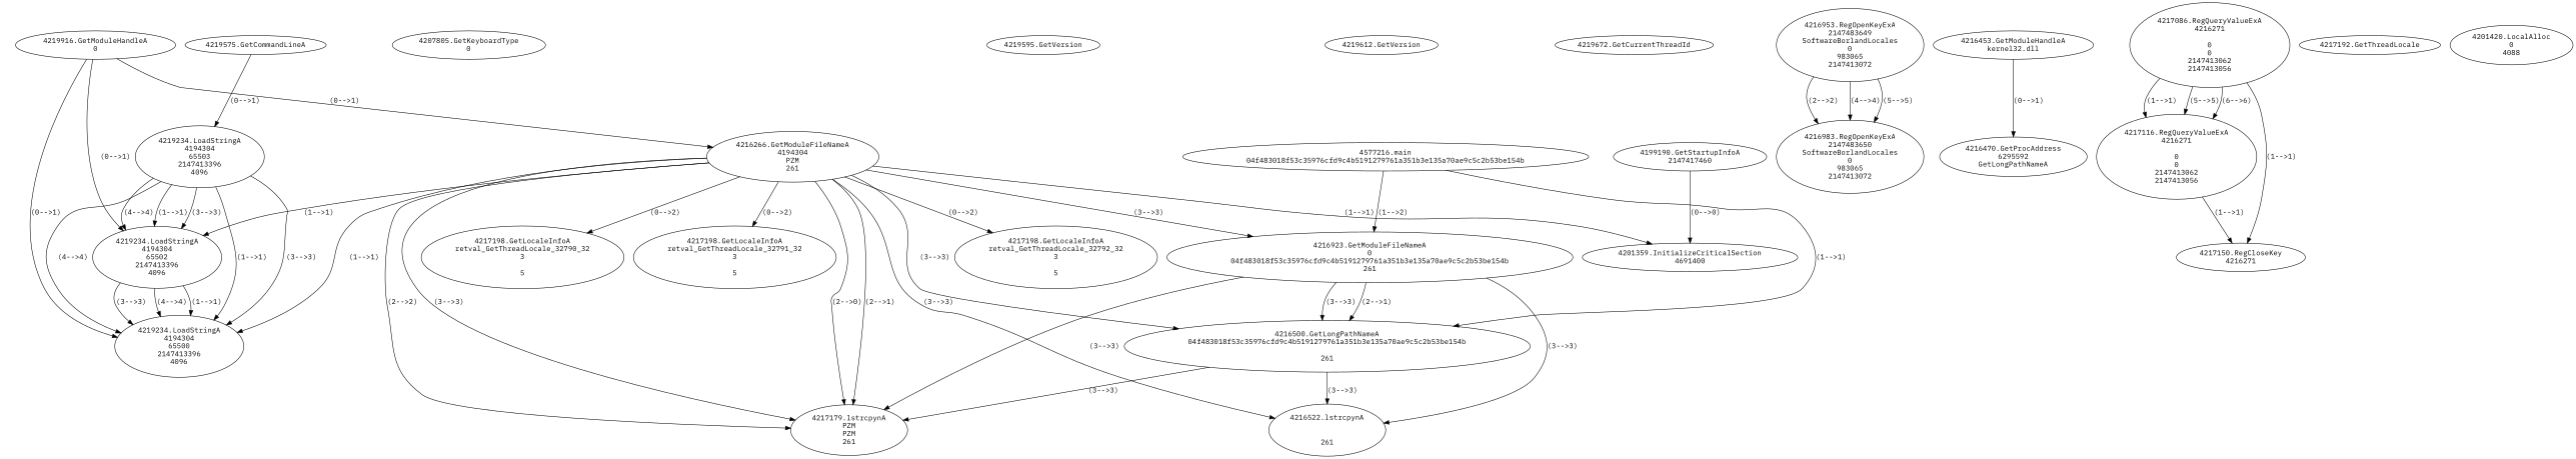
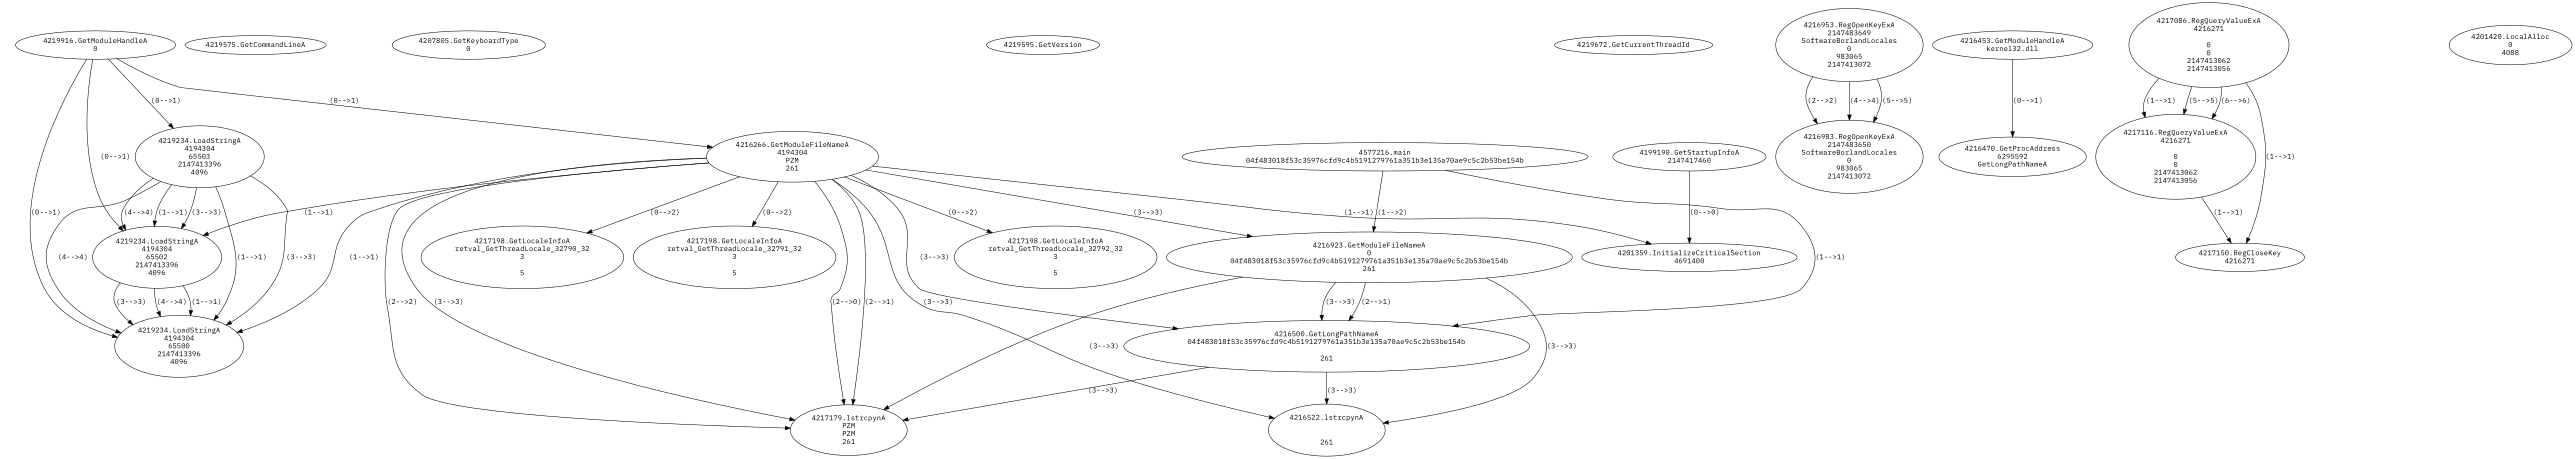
  digraph {
    fontname="IBM Plex Mono"
    node [fontname="IBM Plex Mono"]
    edge [fontname="IBM Plex Mono"]
    n1 [label="4577216.main\n04f483018f53c35976cfd9c4b5191279761a351b3e135a70ae9c5c2b53be154b"]
    n2 [label="4216923.GetModuleFileNameA\n0\n04f483018f53c35976cfd9c4b5191279761a351b3e135a70ae9c5c2b53be154b\n261"]
    n3 [label="4216500.GetLongPathNameA\n04f483018f53c35976cfd9c4b5191279761a351b3e135a70ae9c5c2b53be154b\n\n261"]
    n4 [label="4216522.lstrcpynA\n\n\n261"]
    n5 [label="4217179.lstrcpynA\nPZM\nPZM\n261"]
    n6 [label="4219916.GetModuleHandleA\n0"]
    n7 [label="4216266.GetModuleFileNameA\n4194304\nPZM\n261"]
    n8 [label="4219234.LoadStringA\n4194304\n65503\n2147413396\n4096"]
    n9 [label="4219234.LoadStringA\n4194304\n65502\n2147413396\n4096"]
    n10 [label="4219234.LoadStringA\n4194304\n65500\n2147413396\n4096"]
    n11 [label="4201359.InitializeCriticalSection\n4691400"]
    n12 [label="4217198.GetLocaleInfoA\nretval_GetThreadLocale_32792_32\n3\n\n5"]
    n13 [label="4217198.GetLocaleInfoA\nretval_GetThreadLocale_32790_32\n3\n\n5"]
    n14 [label="4217198.GetLocaleInfoA\nretval_GetThreadLocale_32791_32\n3\n\n5"]
    n15 [label="4207805.GetKeyboardType\n0"]
    n16 [label="4219575.GetCommandLineA\n"]
    n17 [label="4199190.GetStartupInfoA\n2147417460"]
    n18 [label="4219595.GetVersion\n"]
-   n19 [label="4219612.GetVersion\n"]
    n20 [label="4219672.GetCurrentThreadId\n"]
    n21 [label="4216953.RegOpenKeyExA\n2147483649\nSoftware\Borland\Locales\n0\n983065\n2147413072"]
    n22 [label="4216983.RegOpenKeyExA\n2147483650\nSoftware\Borland\Locales\n0\n983065\n2147413072"]
    n23 [label="4216453.GetModuleHandleA\nkernel32.dll"]
    n24 [label="4216470.GetProcAddress\n6295592\nGetLongPathNameA"]
    n25 [label="4217086.RegQueryValueExA\n4216271\n\n0\n0\n2147413062\n2147413056"]
    n26 [label="4217116.RegQueryValueExA\n4216271\n\n0\n0\n2147413062\n2147413056"]
    n27 [label="4217150.RegCloseKey\n4216271"]
-   n28 [label="4217192.GetThreadLocale\n"]
    n29 [label="4201420.LocalAlloc\n0\n4088"]
    n1 -> n2 [label="(1-->2)"]
    n1 -> n3 [label="(1-->1)"]
    n2 -> n3 [label="(2-->1)"]
    n2 -> n3 [label="(3-->3)"]
    n2 -> n4 [label="(3-->3)"]
    n2 -> n5 [label="(3-->3)"]
    n3 -> n4 [label="(3-->3)"]
    n3 -> n5 [label="(3-->3)"]
    n6 -> n7 [label="(0-->1)"]
-   n16 -> n8 [label="(0-->1)"]
+   n6 -> n8 [label="(0-->1)"]
    n6 -> n9 [label="(0-->1)"]
    n6 -> n10 [label="(0-->1)"]
    n7 -> n2 [label="(3-->3)"]
    n7 -> n3 [label="(3-->3)"]
    n7 -> n4 [label="(3-->3)"]
    n7 -> n5 [label="(2-->1)"]
    n7 -> n5 [label="(2-->2)"]
    n7 -> n5 [label="(3-->3)"]
    n7 -> n5 [label="(2-->0)"]
    n7 -> n9 [label="(1-->1)"]
    n7 -> n10 [label="(1-->1)"]
    n7 -> n11 [label="(1-->1)"]
    n7 -> n12 [label="(0-->2)"]
    n7 -> n13 [label="(0-->2)"]
    n7 -> n14 [label="(0-->2)"]
    n8 -> n9 [label="(1-->1)"]
    n8 -> n9 [label="(3-->3)"]
    n8 -> n9 [label="(4-->4)"]
    n8 -> n10 [label="(1-->1)"]
    n8 -> n10 [label="(3-->3)"]
    n8 -> n10 [label="(4-->4)"]
    n9 -> n10 [label="(1-->1)"]
    n9 -> n10 [label="(3-->3)"]
    n9 -> n10 [label="(4-->4)"]
    n17 -> n11 [label="(0-->0)"]
    n21 -> n22 [label="(2-->2)"]
    n21 -> n22 [label="(4-->4)"]
    n21 -> n22 [label="(5-->5)"]
    n23 -> n24 [label="(0-->1)"]
    n25 -> n26 [label="(1-->1)"]
    n25 -> n26 [label="(5-->5)"]
    n25 -> n26 [label="(6-->6)"]
    n25 -> n27 [label="(1-->1)"]
    n26 -> n27 [label="(1-->1)"]
  }
